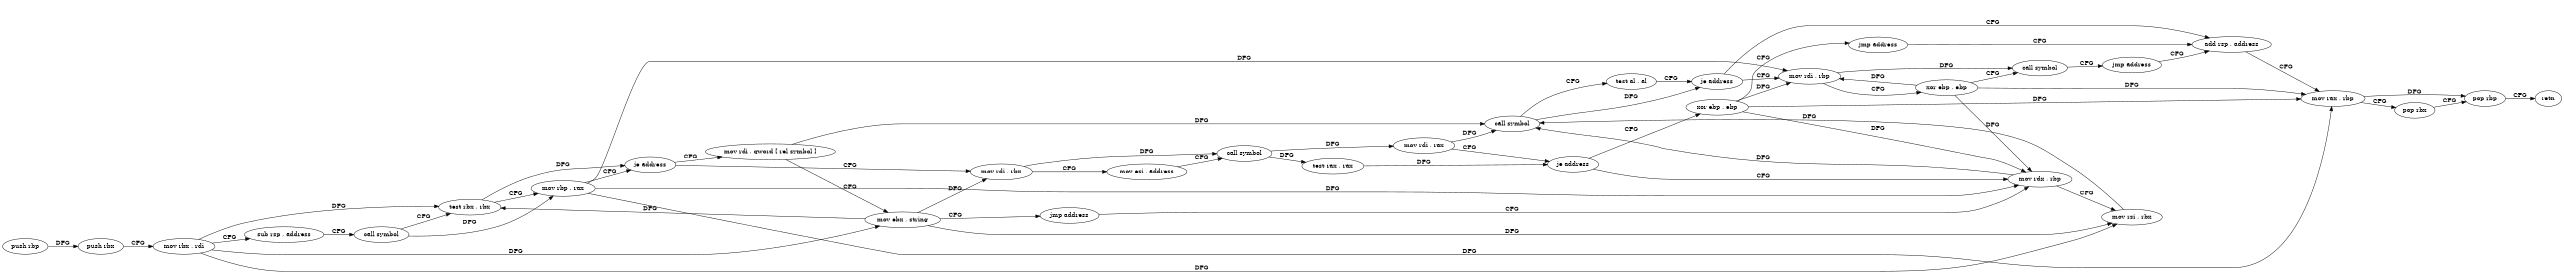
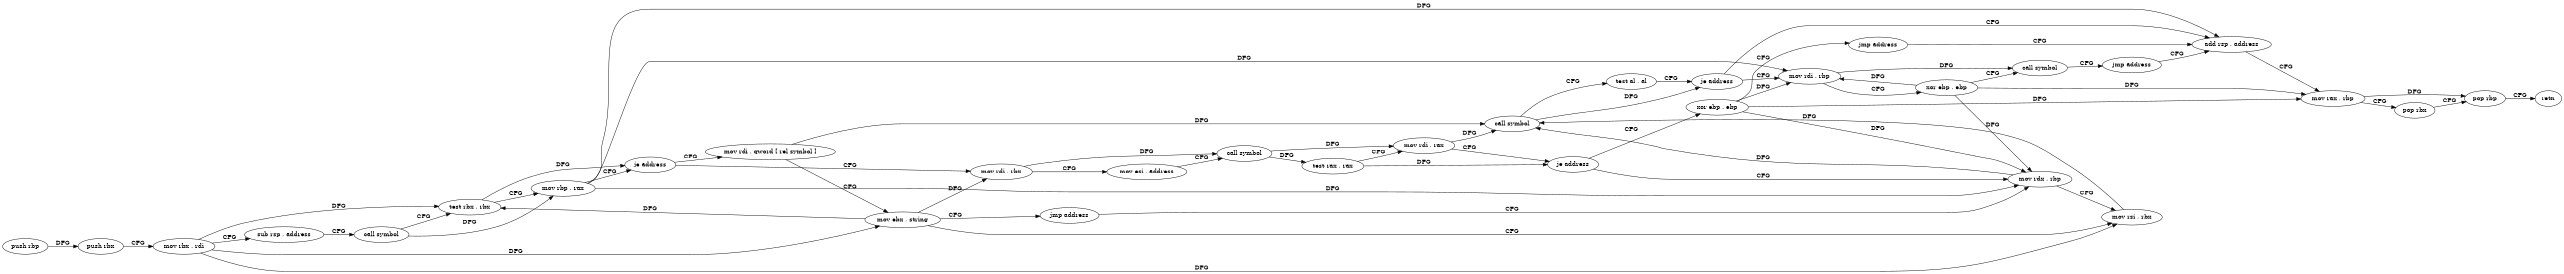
  digraph {
    rankdir=LR
    n1 [label="push rbp"]
    n2 [label="push rbx"]
    n3 [label="mov rbx , rdi"]
    n4 [label="sub rsp , address"]
    n5 [label="test rbx , rbx"]
    n6 [label="mov rsi , rbx"]
    n7 [label="mov ebx , string"]
    n8 [label="call symbol"]
    n9 [label="mov rbp , rax"]
    n10 [label="je address"]
    n11 [label="mov rdi , rbx"]
    n12 [label="mov esi , address"]
    n13 [label="call symbol"]
    n14 [label="call symbol"]
    n15 [label="mov rdx , rbp"]
    n16 [label="mov rdi , rbp"]
    n17 [label="mov rax , rbp"]
    n18 [label="mov rdi , qword [ rel symbol ]"]
    n19 [label="xor ebp , ebp"]
    n20 [label="call symbol"]
    n21 [label="pop rbx"]
    n22 [label="pop rbp"]
    n23 [label="jmp address"]
    n24 [label="test al , al"]
    n25 [label="je address"]
    n26 [label="test rax , rax"]
    n27 [label="mov rdi , rax"]
    n28 [label="je address"]
    n29 [label="xor ebp , ebp"]
    n30 [label="jmp address"]
    n31 [label="add rsp , address"]
    n32 [label="jmp address"]
    n33 [label=retn]
    n1 -> n2 [label=DFG]
    n2 -> n3 [label=CFG]
    n3 -> n4 [label=CFG]
    n3 -> n5 [label=DFG]
    n3 -> n6 [label=DFG]
    n3 -> n7 [label=DFG]
    n4 -> n8 [label=CFG]
    n5 -> n9 [label=CFG]
    n5 -> n10 [label=DFG]
    n6 -> n14 [label=DFG]
    n7 -> n5 [label=DFG]
-   n7 -> n6 [label=DFG]
+   n7 -> n6 [label=CFG]
    n7 -> n11 [label=DFG]
    n7 -> n23 [label=CFG]
    n8 -> n5 [label=CFG]
    n8 -> n9 [label=DFG]
    n9 -> n10 [label=CFG]
    n9 -> n15 [label=DFG]
    n9 -> n16 [label=DFG]
-   n9 -> n17 [label=DFG]
+   n9 -> n31 [label=DFG]
    n10 -> n11 [label=CFG]
    n10 -> n18 [label=CFG]
    n11 -> n12 [label=CFG]
    n11 -> n13 [label=DFG]
    n12 -> n13 [label=CFG]
    n13 -> n26 [label=DFG]
    n13 -> n27 [label=DFG]
    n14 -> n24 [label=CFG]
    n14 -> n25 [label=DFG]
    n15 -> n6 [label=CFG]
    n15 -> n14 [label=DFG]
    n16 -> n19 [label=CFG]
    n16 -> n20 [label=DFG]
    n17 -> n21 [label=CFG]
    n17 -> n22 [label=DFG]
    n18 -> n7 [label=CFG]
    n18 -> n14 [label=DFG]
    n19 -> n15 [label=DFG]
    n19 -> n16 [label=DFG]
    n19 -> n17 [label=DFG]
    n19 -> n20 [label=CFG]
    n20 -> n32 [label=CFG]
    n21 -> n22 [label=CFG]
    n22 -> n33 [label=CFG]
    n23 -> n15 [label=CFG]
    n24 -> n25 [label=CFG]
    n25 -> n16 [label=CFG]
    n25 -> n31 [label=CFG]
+   n26 -> n27 [label=CFG]
    n26 -> n28 [label=DFG]
    n27 -> n14 [label=DFG]
    n27 -> n28 [label=CFG]
    n28 -> n15 [label=CFG]
    n28 -> n29 [label=CFG]
    n29 -> n15 [label=DFG]
    n29 -> n16 [label=DFG]
    n29 -> n17 [label=DFG]
    n29 -> n30 [label=CFG]
    n30 -> n31 [label=CFG]
    n31 -> n17 [label=CFG]
    n32 -> n31 [label=CFG]
  }
